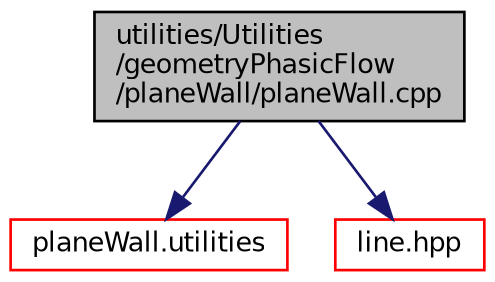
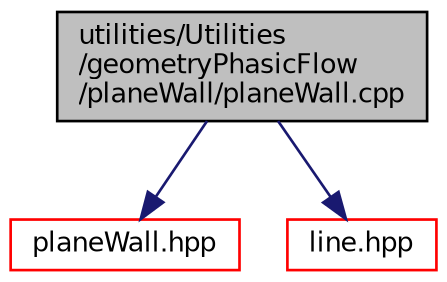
  digraph {
    node [color=red fillcolor=white fontname=Helvetica fontsize=10 shape=record style=filled]
    edge [color=midnightblue fontname=Helvetica fontsize=10 labelfontname=Helvetica labelfontsize=10 style=solid]
    n1 [color=black fillcolor=grey75 fontcolor=black height=0.2 label="utilities/Utilities\l/geometryPhasicFlow\l/planeWall/planeWall.cpp" width=0.4]
-   n2 [height=0.2 label="planeWall.utilities" width=0.4]
+   n2 [height=0.2 label="planeWall.hpp" width=0.4]
    n3 [height=0.2 label="line.hpp" width=0.4]
    n1 -> n2
    n1 -> n3
  }
